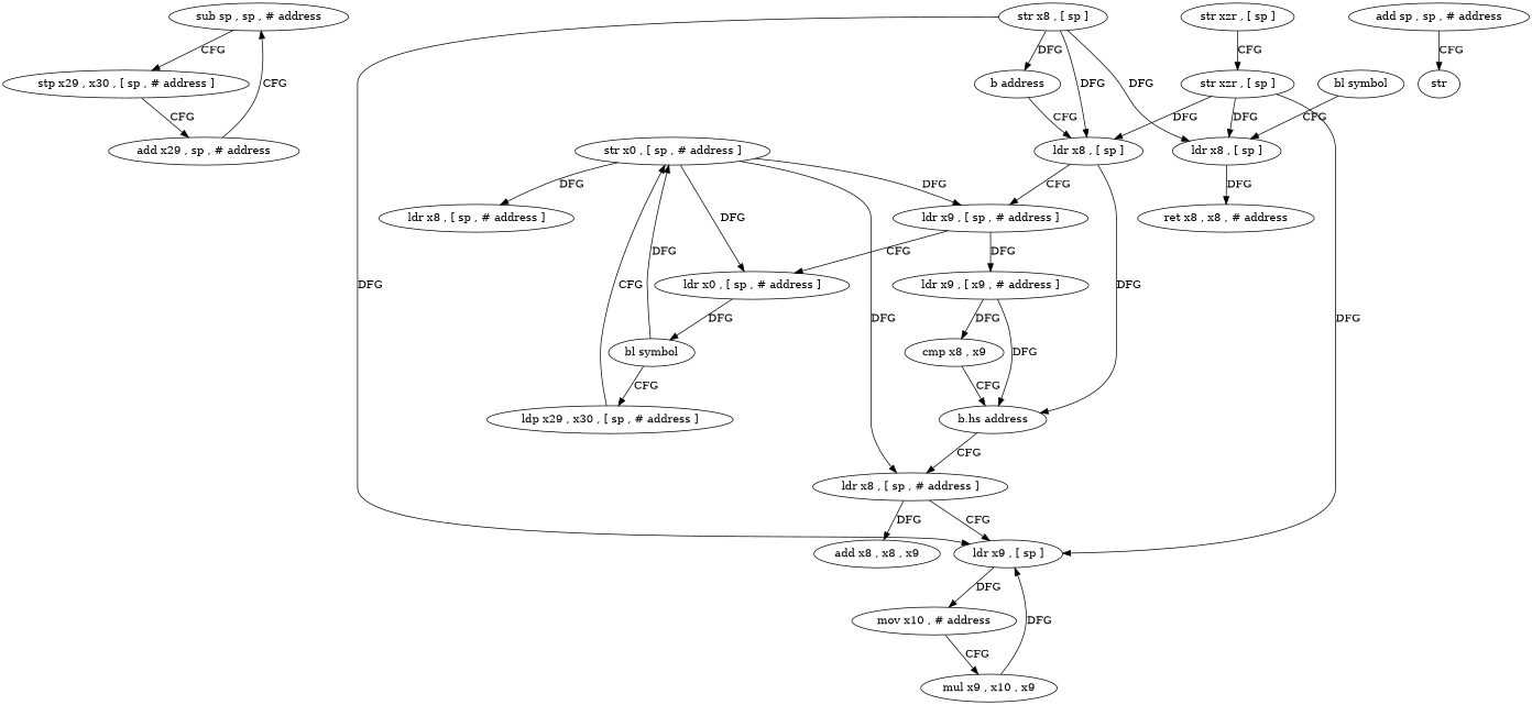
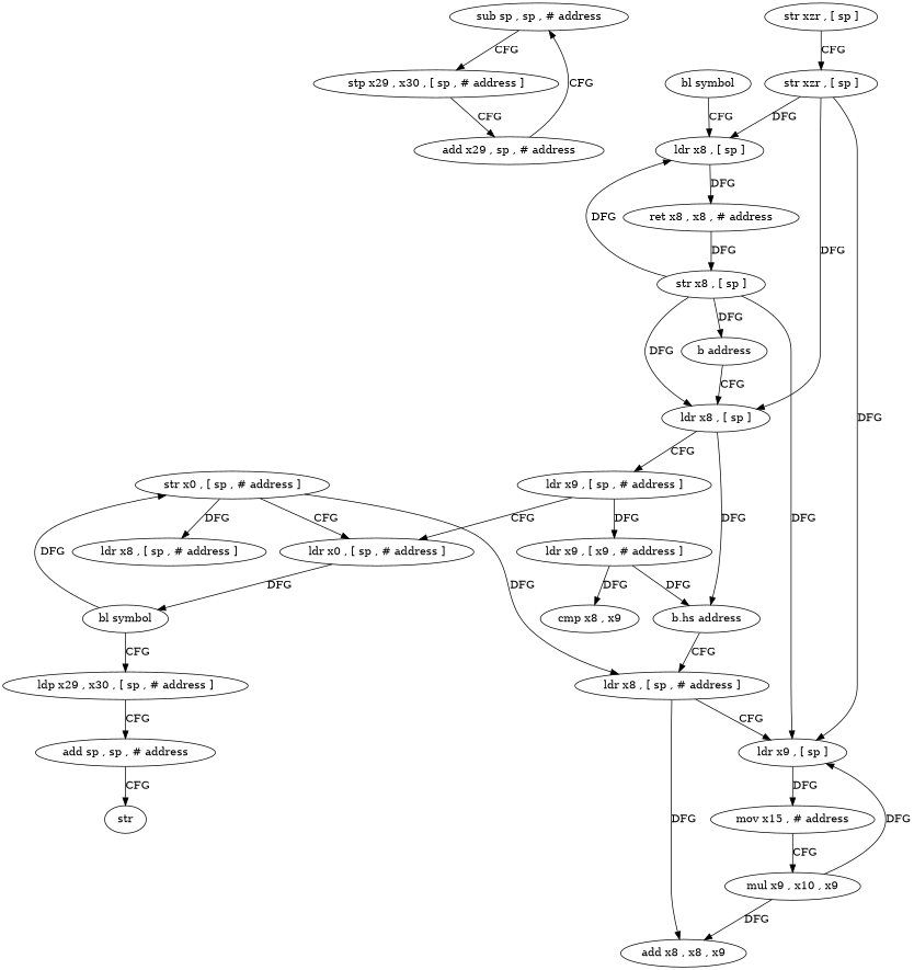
  digraph {
    n1 [label="sub sp , sp , # address"]
    n2 [label="stp x29 , x30 , [ sp , # address ]"]
    n3 [label="add x29 , sp , # address"]
    n4 [label="str x0 , [ sp , # address ]"]
    n5 [label="ldr x8 , [ sp , # address ]"]
    n6 [label="ldr x0 , [ sp , # address ]"]
    n7 [label="ldr x8 , [ sp , # address ]"]
    n8 [label="ldr x9 , [ sp , # address ]"]
    n9 [label="bl symbol"]
    n10 [label="ldr x9 , [ sp ]"]
    n11 [label="add x8 , x8 , x9"]
    n12 [label="ldr x9 , [ x9 , # address ]"]
    n13 [label="ldp x29 , x30 , [ sp , # address ]"]
    n14 [label="add sp , sp , # address"]
    n15 [label="str xzr , [ sp ]"]
    n16 [label="str xzr , [ sp ]"]
    n17 [label=str]
    n18 [label="ldr x8 , [ sp ]"]
    n19 [label="ldr x8 , [ sp ]"]
    n20 [label="b.hs address"]
-   n21 [label="mov x10 , # address"]
+   n21 [label="mov x15 , # address"]
    n22 [label="ret x8 , x8 , # address"]
    n23 [label="mul x9 , x10 , x9"]
    n24 [label="bl symbol"]
    n25 [label="str x8 , [ sp ]"]
    n26 [label="b address"]
    n27 [label="cmp x8 , x9"]
    n1 -> n2 [label=CFG]
    n2 -> n3 [label=CFG]
    n3 -> n1 [label=CFG]
    n4 -> n5 [label=DFG]
-   n4 -> n6 [label=DFG]
+   n4 -> n6 [label=CFG]
    n4 -> n7 [label=DFG]
-   n4 -> n8 [label=DFG]
    n6 -> n9 [label=DFG]
    n7 -> n10 [label=CFG]
    n7 -> n11 [label=DFG]
    n8 -> n6 [label=CFG]
    n8 -> n12 [label=DFG]
    n9 -> n4 [label=DFG]
    n9 -> n13 [label=CFG]
    n10 -> n21 [label=DFG]
    n12 -> n20 [label=DFG]
    n12 -> n27 [label=DFG]
-   n13 -> n4 [label=CFG]
+   n13 -> n14 [label=CFG]
    n14 -> n17 [label=CFG]
    n15 -> n16 [label=CFG]
    n16 -> n10 [label=DFG]
    n16 -> n18 [label=DFG]
    n16 -> n19 [label=DFG]
    n18 -> n8 [label=CFG]
    n18 -> n20 [label=DFG]
    n19 -> n22 [label=DFG]
    n20 -> n7 [label=CFG]
    n21 -> n23 [label=CFG]
+   n22 -> n25 [label=DFG]
    n23 -> n10 [label=DFG]
+   n23 -> n11 [label=DFG]
    n24 -> n19 [label=CFG]
    n25 -> n10 [label=DFG]
    n25 -> n18 [label=DFG]
    n25 -> n19 [label=DFG]
    n25 -> n26 [label=DFG]
    n26 -> n18 [label=CFG]
-   n27 -> n20 [label=CFG]
  }
